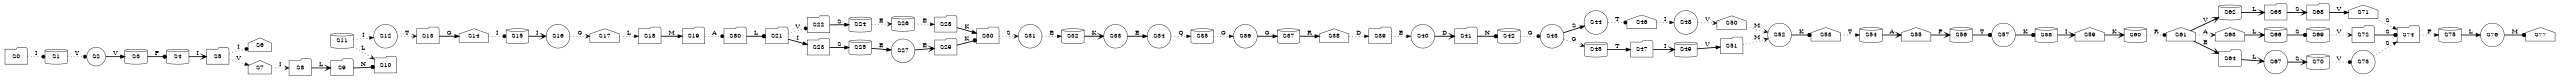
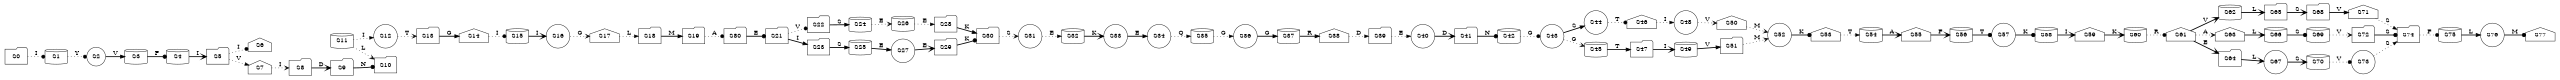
  strict digraph {
    rankdir=LR
    node [shape=folder]
    edge [arrowhead=normal style=bold]
    S1 [shape=cylinder]
    S0
    S2 [shape=circle]
    S3 [shape=cylinder]
    S4 [shape=cylinder]
    S5
    S6 [shape=house]
    S7 [shape=house]
    S8
    S9
    S10
    S11 [shape=cylinder]
    S12 [shape=circle]
    S13
    S14 [shape=house]
    S15 [shape=cylinder]
    S16 [shape=circle]
    S17 [shape=house]
    S18
    S19
    n21 [label=S80]
    S21
    S22
    S23
    S24 [shape=cylinder]
    S25 [shape=cylinder]
    S26 [shape=cylinder]
    S27 [shape=circle]
    S28
    S29
    S30
    S31 [shape=circle]
    S32 [shape=cylinder]
    S33 [shape=circle]
    S34 [shape=circle]
    S35 [shape=cylinder]
    S36 [shape=circle]
    S37 [shape=cylinder]
    S38 [shape=house]
    S39
    S40 [shape=circle]
    S41
    S42 [shape=cylinder]
    S43 [shape=circle]
    S44 [shape=circle]
    S45 [shape=cylinder]
    S46 [shape=house]
    S47
    S48 [shape=circle]
    S49 [shape=cylinder]
    S50 [shape=house]
    S51
    S52 [shape=circle]
    S53 [shape=house]
    S54 [shape=cylinder]
    S55 [shape=house]
    S56 [shape=cylinder]
    S57 [shape=circle]
    S58 [shape=cylinder]
    S59 [shape=house]
    S60 [shape=cylinder]
    S61 [shape=house]
    S62 [shape=cylinder]
    S63 [shape=house]
    S64
    S65
    S66 [shape=cylinder]
    S67 [shape=circle]
    S68
    S69 [shape=cylinder]
    S70 [shape=cylinder]
    S71 [shape=house]
    S72
    S73 [shape=circle]
    S74
    S75 [shape=cylinder]
    S76 [shape=circle]
    S77 [shape=house]
    S1 -> S2 [arrowhead=dot label=Y style=dotted]
    S0 -> S1 [arrowhead=dot label=I style=dotted]
    S2 -> S3 [label=V]
    S3 -> S4 [arrowhead=dot label=F]
    S4 -> S5 [arrowhead=vee label=I]
    S5 -> S6 [arrowhead=dot label=I style=dotted]
    S5 -> S7 [label=V style=dotted]
    S7 -> S8 [arrowhead=vee label=I style=dotted]
-   S8 -> S9 [arrowhead=vee label=L]
+   S8 -> S9 [arrowhead=vee label=D]
    S9 -> S10 [arrowhead=dot label=N]
    S11 -> S10 [arrowhead=vee label=L style=dotted]
    S11 -> S12 [label=I style=dotted]
    S12 -> S13 [arrowhead=vee label=T style=dotted]
    S13 -> S14 [label=G]
    S14 -> S15 [arrowhead=dot label=I style=dotted]
    S15 -> S16 [arrowhead=vee label=I]
    S16 -> S17 [arrowhead=vee label=G style=dotted]
    S17 -> S18 [label=L style=dotted]
    S18 -> S19 [label=M]
    S19 -> n21 [arrowhead=dot label=A style=dotted]
-   n21 -> S21 [arrowhead=dot label=L]
+   n21 -> S21 [arrowhead=dot label=E]
    S21 -> S22 [arrowhead=dot label=V style=dotted]
    S21 -> S23 [label=I]
    S22 -> S24 [label=S]
    S23 -> S25 [label=S]
    S24 -> S26 [arrowhead=vee label=E style=dotted]
    S25 -> S27 [label=E]
    S26 -> S28 [label=E style=dotted]
    S27 -> S29 [arrowhead=vee label=E]
    S28 -> S30 [label=K]
    S29 -> S30 [arrowhead=dot label=K]
    S30 -> S31 [arrowhead=vee label=S style=dotted]
    S31 -> S32 [label=E style=dotted]
    S32 -> S33 [arrowhead=vee label=K]
    S33 -> S34 [label=E]
    S34 -> S35 [label=Q style=dotted]
    S35 -> S36 [label=G style=dotted]
    S36 -> S37 [label=G]
    S37 -> S38 [label=R]
    S38 -> S39 [label=D style=dotted]
    S39 -> S40 [label=E style=dotted]
    S40 -> S41 [arrowhead=vee label=D]
    S41 -> S42 [arrowhead=dot label=N]
    S42 -> S43 [arrowhead=dot label=G style=dotted]
    S43 -> S44 [label=S]
    S43 -> S45 [arrowhead=vee label=G style=dotted]
    S44 -> S46 [arrowhead=dot label=T style=dotted]
    S45 -> S47 [label=T]
    S46 -> S48 [label=I style=dotted]
    S47 -> S49 [arrowhead=vee label=I]
    S48 -> S50 [arrowhead=vee label=V style=dotted]
    S49 -> S51 [label=V]
    S50 -> S52 [arrowhead=vee label=M style=dotted]
    S51 -> S52 [arrowhead=vee label=M style=dotted]
    S52 -> S53 [arrowhead=dot label=K]
    S53 -> S54 [label=T style=dotted]
    S54 -> S55 [arrowhead=vee label=A]
    S55 -> S56 [arrowhead=vee label=F]
    S56 -> S57 [arrowhead=dot label=T]
    S57 -> S58 [arrowhead=dot label=K]
    S58 -> S59 [arrowhead=vee label=I]
    S59 -> S60 [arrowhead=vee label=K]
    S60 -> S61 [arrowhead=dot label=R style=dotted]
    S61 -> S62 [arrowhead=vee label=V]
    S61 -> S63 [arrowhead=vee label=A style=dotted]
    S61 -> S64 [arrowhead=vee label=E]
    S62 -> S65 [arrowhead=vee label=L]
    S63 -> S66 [arrowhead=vee label=L]
    S64 -> S67 [arrowhead=vee label=L]
    S65 -> S68 [arrowhead=vee label=S]
    S66 -> S69 [arrowhead=dot label=S]
    S67 -> S70 [arrowhead=vee label=S]
    S68 -> S71 [label=V]
    S69 -> S72 [arrowhead=vee label=V style=dotted]
    S70 -> S73 [arrowhead=dot label=V style=dotted]
    S71 -> S74 [label=S style=dotted]
    S72 -> S74 [arrowhead=dot label=S]
    S73 -> S74 [label=S style=dotted]
-   S74 -> S75 [label=F style=dotted]
+   S74 -> S75 [arrowhead=dot label=F style=dotted]
    S75 -> S76 [label=L]
    S76 -> S77 [arrowhead=dot label=M]
  }
